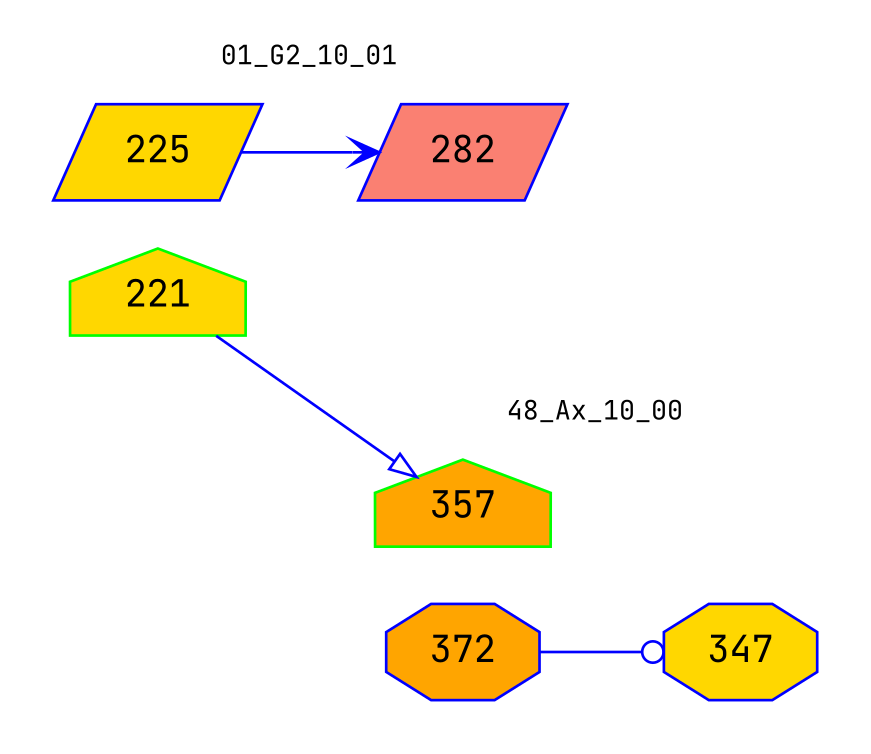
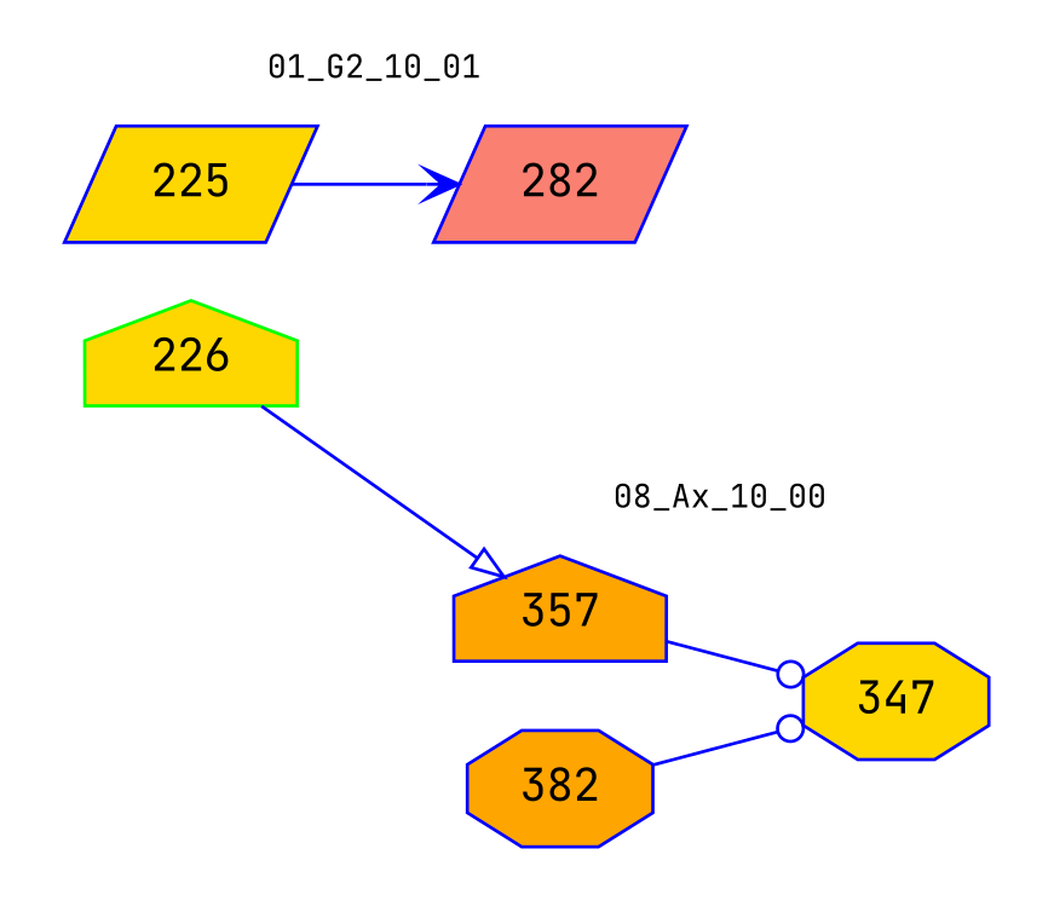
  digraph {
    fontname="JetBrains Mono"
    rankdir=LR
    node [color=blue fillcolor=gold fontname="JetBrains Mono" shape=house style=filled]
    edge [arrowhead=odot color=blue fontname="JetBrains Mono"]
-   n1 [color=green fillcolor=orange label=357]
+   n1 [fillcolor=orange label=357]
    n2 [label=347 shape=octagon]
-   n3 [fillcolor=orange label=372 shape=octagon]
-   n4 [color=green label=221]
+   n3 [fillcolor=orange label=382 shape=octagon]
+   n4 [color=green label=226]
    n5 [label=225 shape=parallelogram]
    n6 [fillcolor=salmon label=282 shape=parallelogram]
    subgraph cluster_1 {
      color=white
      fontsize=10
-     label="48_Ax_10_00"
+     label="08_Ax_10_00"
      n1
      n2
      n3
    }
    subgraph cluster_2 {
      color=white
      fontsize=10
      label="01_G2_10_01"
      n4
      n5
      n6
    }
+   n1 -> n2
    n3 -> n2
    n4 -> n1 [arrowhead=onormal]
    n5 -> n6 [arrowhead=vee]
  }
